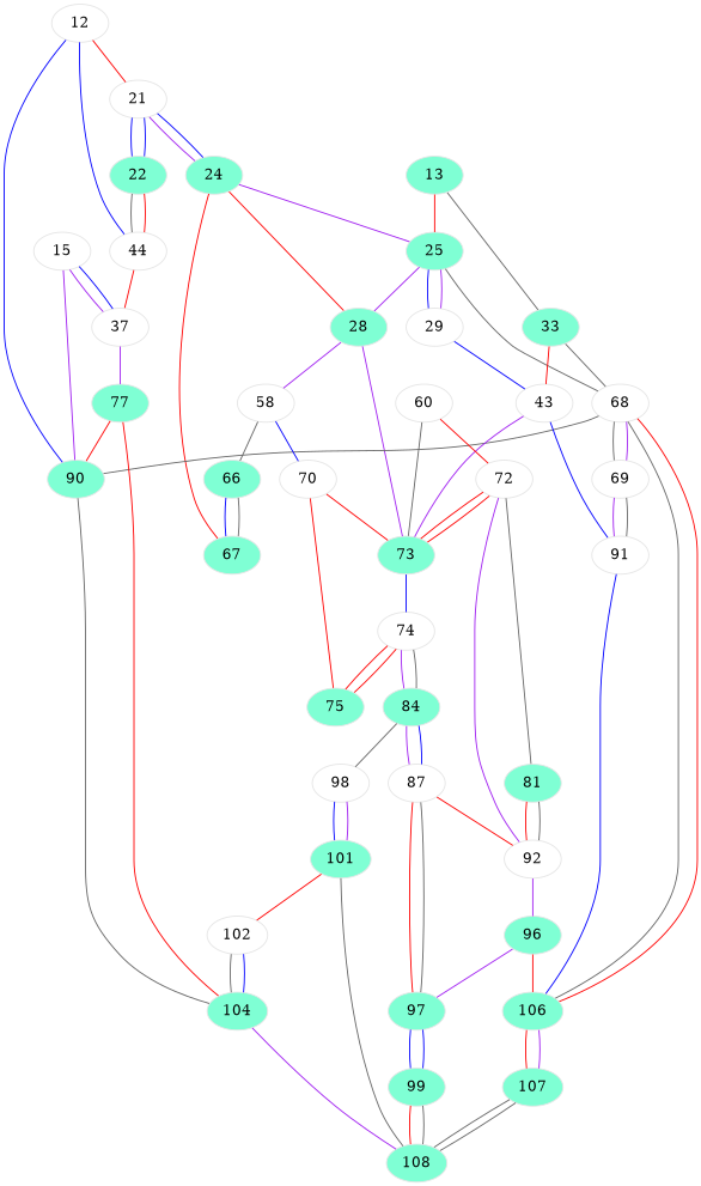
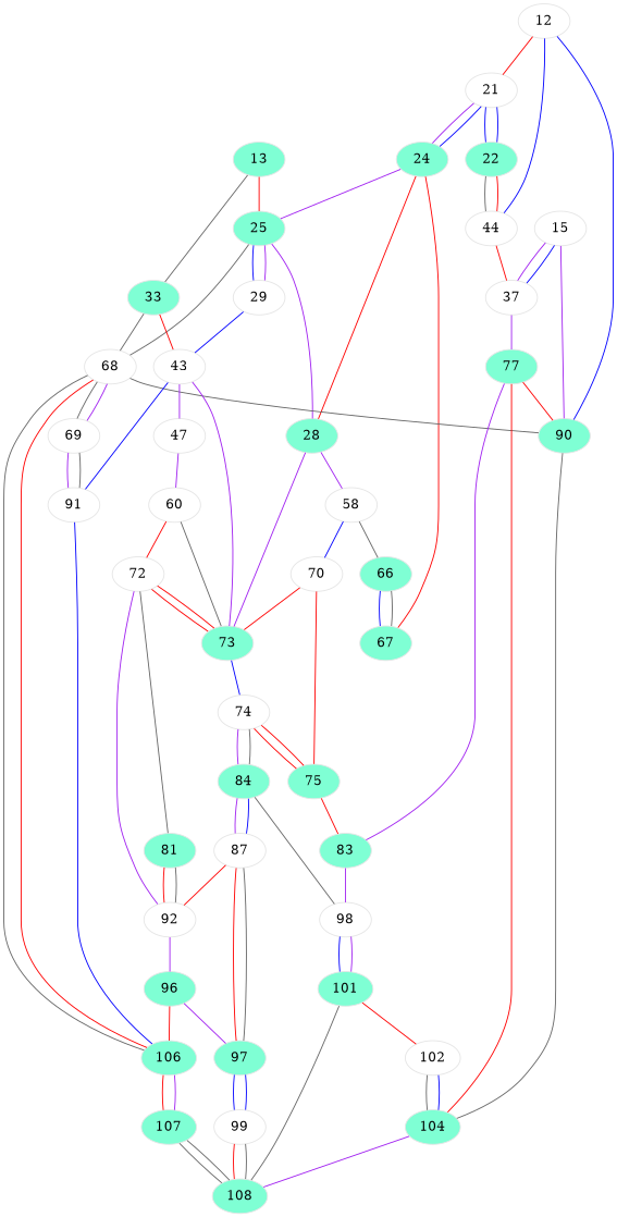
  graph {
    node [color=gray90 fillcolor=aquamarine style=filled]
    edge [color=red]
    12 [fillcolor=white super="+6"]
    21 [fillcolor=white super="+10+11"]
    n3 [fillcolor=white label=44 super="+17+18"]
    90 [super="+5"]
    22 [super="+20"]
    24 [super="+23"]
    37 [fillcolor=white super="+36+16"]
    104 [super="+89+88"]
    25 [super="+8+14"]
    13
    33 [super="+30+32"]
    28 [super="+27+26"]
    29 [fillcolor=white]
    68 [fillcolor=white super="+4"]
    43 [fillcolor=white super="+40+42+41"]
    15 [fillcolor=white]
    77 [super="+76+71+53"]
    67 [super="+52"]
    58 [fillcolor=white super="+54"]
    73 [super="+61+56"]
    69 [fillcolor=white]
    106 [super="+93+105"]
    66 [super="+55"]
    70 [fillcolor=white super="+57"]
    74 [fillcolor=white]
+   47 [fillcolor=white super="+44"]
    91 [fillcolor=white super="+80+63+62"]
+   83 [super="+82"]
    60 [fillcolor=white super="+59+45"]
    72 [fillcolor=white super="+65"]
    75
    81 [super="+78"]
    92 [fillcolor=white super="+86"]
    107
    96 [super="+95"]
    84
    98 [fillcolor=white super="+85"]
    87 [fillcolor=white]
    108 [super="+103+100"]
    101
    97
-   99
+   99 [fillcolor=white]
    102 [fillcolor=white]
    12 -- 21
    12 -- n3 [color=blue]
    12 -- 90 [color=blue]
    21 -- 22 [color=blue weight=2]
    21 -- 22 [color=blue]
    21 -- 24 [color=purple weight=2]
    21 -- 24 [color=blue]
    n3 -- 37 [weight=2]
    90 -- 104 [color=gray40]
    22 -- n3 [color=gray40 weight=2]
    22 -- n3
    24 -- 25 [color=purple]
    24 -- 28
    24 -- 67
    37 -- 77 [color=purple weight=2]
    104 -- 108 [color=purple]
    25 -- 28 [color=purple]
    25 -- 29 [color=blue weight=2]
    25 -- 29 [color=purple]
    25 -- 68 [color=gray40]
    13 -- 25 [weight=2]
    13 -- 33 [color=gray40]
    33 -- 68 [color=gray40 weight=2]
    33 -- 43 [weight=3]
    28 -- 58 [color=purple]
    28 -- 73 [color=purple weight=2]
    29 -- 43 [color=blue]
    68 -- 90 [color=gray40 weight=2]
    68 -- 69 [color=gray40]
    68 -- 69 [color=purple]
    68 -- 106 [color=gray40]
    68 -- 106
    43 -- 73 [color=purple]
+   43 -- 47 [color=purple weight=2]
    43 -- 91 [color=blue]
    15 -- 90 [color=purple]
    15 -- 37 [color=purple weight=2]
    15 -- 37 [color=blue]
    77 -- 90
    77 -- 104
+   77 -- 83 [color=purple]
    58 -- 66 [color=gray40 weight=2]
    58 -- 70 [color=blue]
    73 -- 74 [color=blue]
    69 -- 91 [color=purple weight=2]
    69 -- 91 [color=gray40]
    106 -- 107 [weight=2]
    106 -- 107 [color=purple]
    66 -- 67 [color=blue weight=2]
    66 -- 67 [color=gray40]
    70 -- 73
    70 -- 75
    74 -- 75
    74 -- 75
    74 -- 84 [color=purple]
    74 -- 84 [color=gray40]
+   47 -- 60 [color=purple weight=2]
    91 -- 106 [color=blue]
+   83 -- 98 [color=purple weight=2]
    60 -- 73 [color=gray40 weight=2]
    60 -- 72
    72 -- 73
    72 -- 73
    72 -- 81 [color=gray40]
    72 -- 92 [color=purple]
+   75 -- 83
    81 -- 92 [weight=2]
    81 -- 92 [color=gray40]
    92 -- 96 [color=purple]
    107 -- 108 [color=gray40]
    107 -- 108 [color=gray40]
    96 -- 106 [weight=2]
    96 -- 97 [color=purple]
    84 -- 98 [color=gray40]
    84 -- 87 [color=purple]
    84 -- 87 [color=blue]
    98 -- 101 [color=blue]
    98 -- 101 [color=purple]
    87 -- 92
    87 -- 97
    87 -- 97 [color=gray40]
    101 -- 108 [color=gray40]
    101 -- 102
    97 -- 99 [color=blue]
    97 -- 99 [color=blue]
    99 -- 108 [weight=2]
    99 -- 108 [color=gray40]
    102 -- 104 [color=gray40 weight=2]
    102 -- 104 [color=blue]
  }
